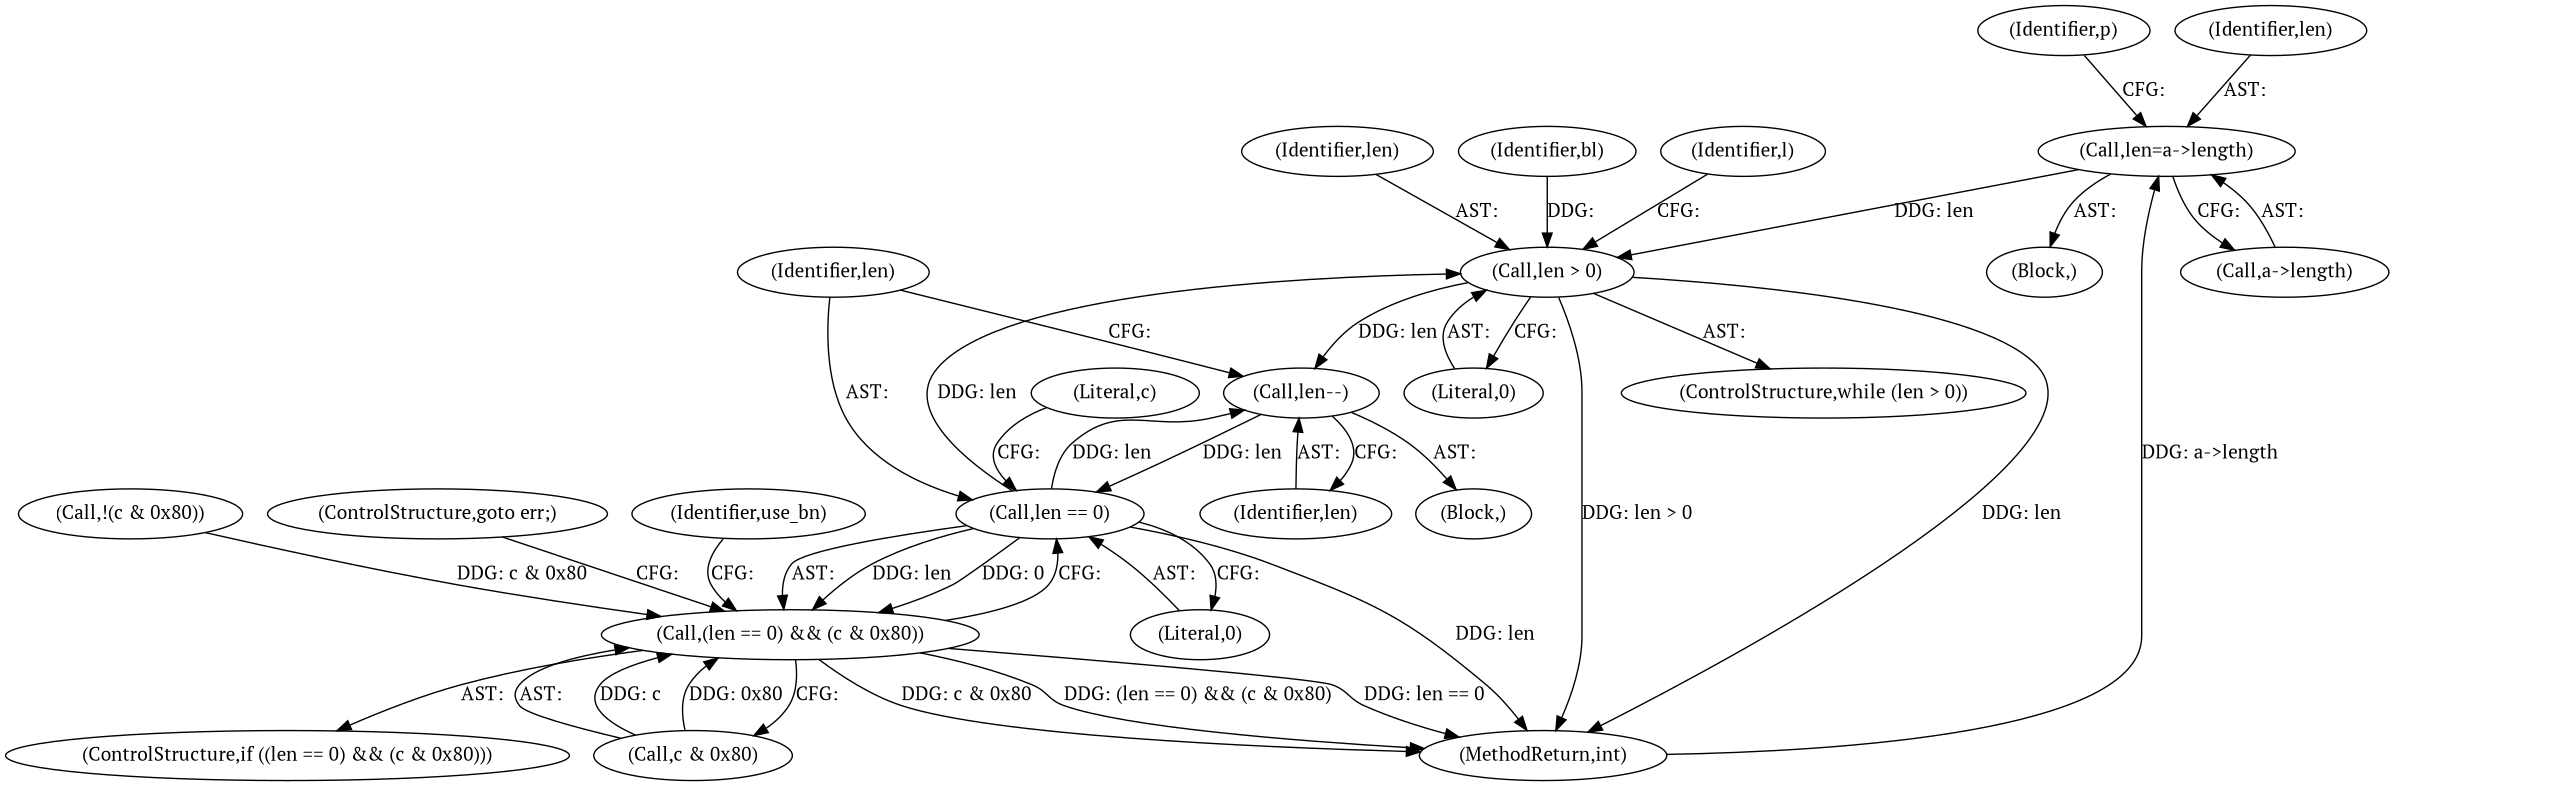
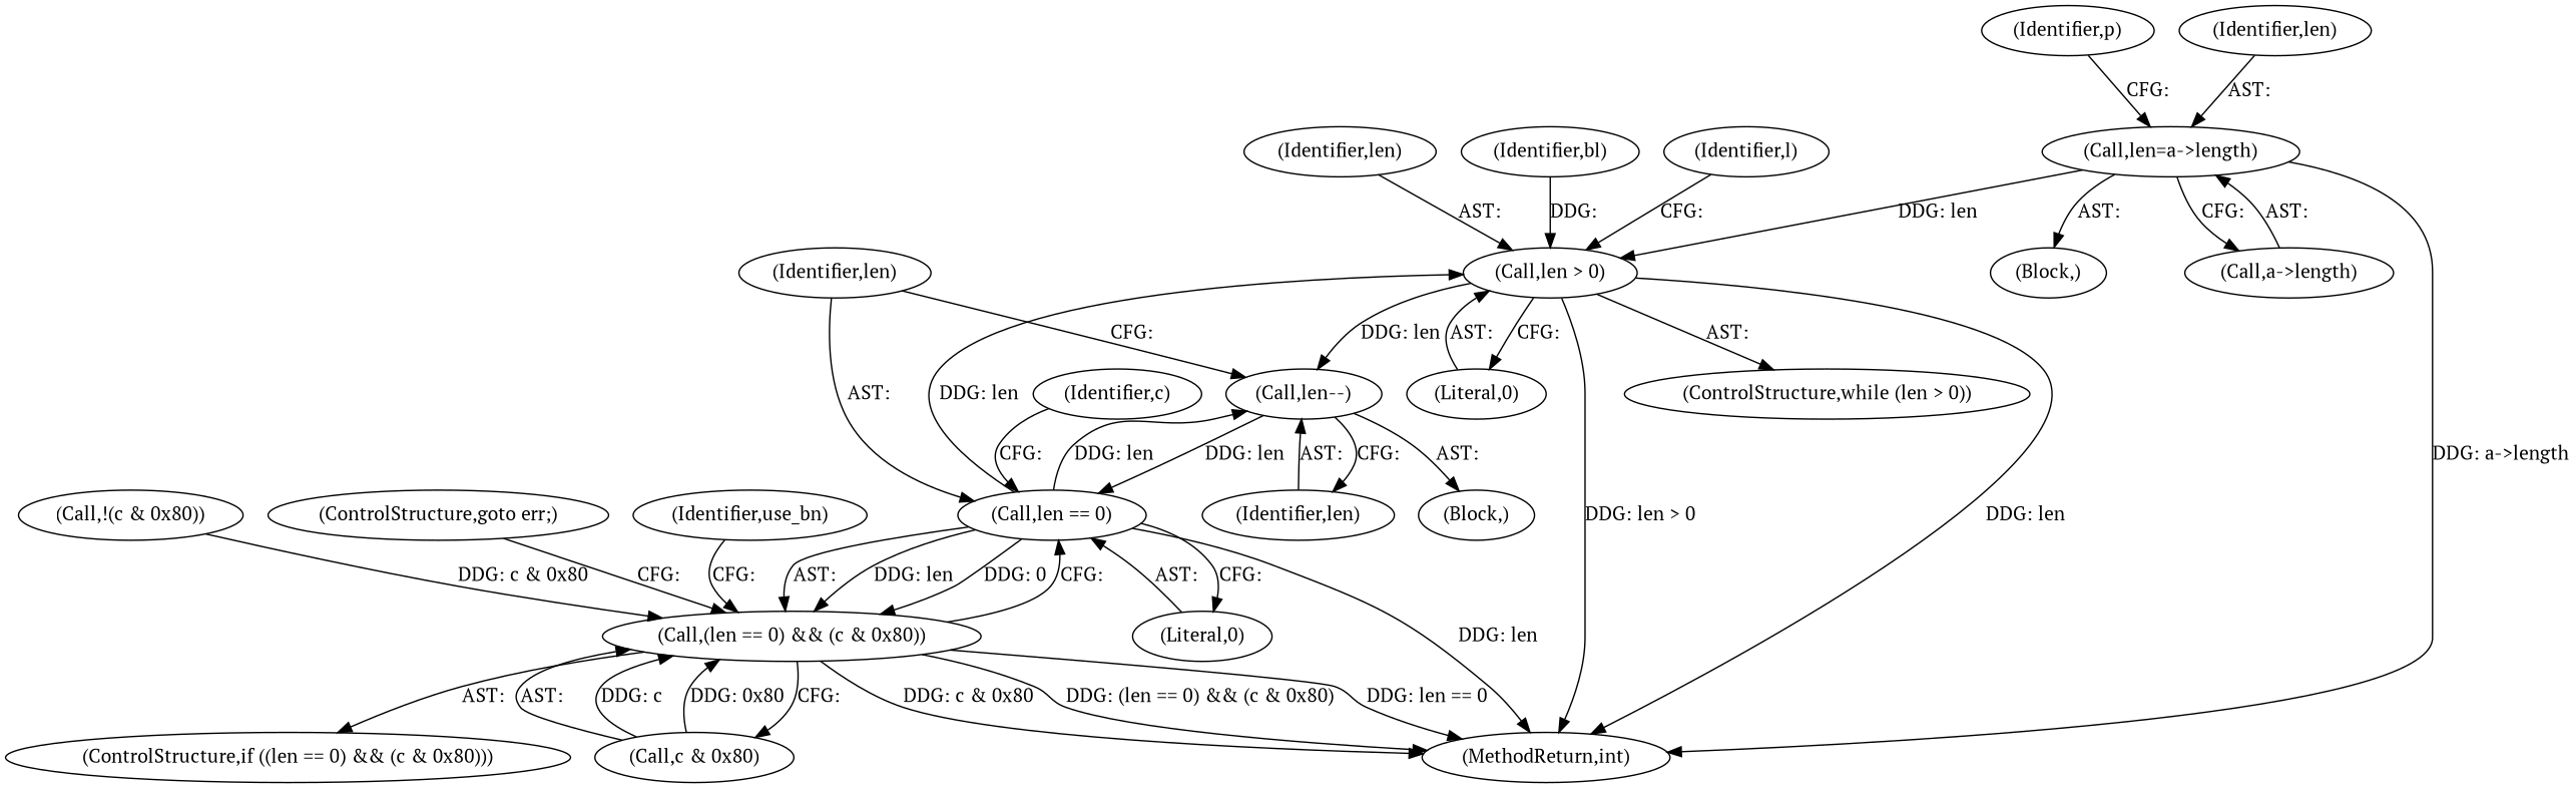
  digraph {
    fontname="PT Serif"
    node [fontname="PT Serif"]
    edge [fontname="PT Serif"]
    n1 [label="(Call,len=a->length)"]
    n2 [label="(Call,len > 0)"]
    n3 [label="(MethodReturn,int)"]
    n4 [label="(Call,a->length)"]
    n5 [label="(Block,)"]
    n6 [label="(Call,len--)"]
    n7 [label="(ControlStructure,while (len > 0))"]
    n8 [label="(Literal,0)"]
    n9 [label="(Call,len == 0)"]
    n10 [label="(Block,)"]
    n11 [label="(Identifier,len)"]
    n12 [label="(Call,(len == 0) && (c & 0x80))"]
    n13 [label="(Literal,0)"]
    n14 [label="(ControlStructure,if ((len == 0) && (c & 0x80)))"]
    n15 [label="(Call,c & 0x80)"]
    n16 [label="(Identifier,p)"]
    n17 [label="(Identifier,l)"]
-   n18 [label="(Literal,c)"]
+   n18 [label="(Identifier,c)"]
    n19 [label="(Identifier,len)"]
    n20 [label="(Identifier,len)"]
    n21 [label="(Call,!(c & 0x80))"]
    n22 [label="(ControlStructure,goto err;)"]
    n23 [label="(Identifier,bl)"]
    n24 [label="(Identifier,use_bn)"]
    n25 [label="(Identifier,len)"]
    n1 -> n2 [label="DDG: len"]
-   n3 -> n1 [label="DDG: a->length"]
+   n1 -> n3 [label="DDG: a->length"]
    n1 -> n4 [label="CFG: "]
    n1 -> n5 [label="AST: "]
    n2 -> n3 [label="DDG: len"]
    n2 -> n3 [label="DDG: len > 0"]
    n2 -> n6 [label="DDG: len"]
    n2 -> n7 [label="AST: "]
    n2 -> n8 [label="CFG: "]
    n4 -> n1 [label="AST: "]
    n6 -> n9 [label="DDG: len"]
    n6 -> n10 [label="AST: "]
    n6 -> n11 [label="CFG: "]
    n8 -> n2 [label="AST: "]
    n9 -> n2 [label="DDG: len"]
    n9 -> n3 [label="DDG: len"]
    n9 -> n6 [label="DDG: len"]
    n9 -> n12 [label="AST: "]
    n9 -> n12 [label="DDG: len"]
    n9 -> n12 [label="DDG: 0"]
    n9 -> n13 [label="CFG: "]
    n11 -> n6 [label="AST: "]
    n12 -> n3 [label="DDG: c & 0x80"]
    n12 -> n3 [label="DDG: (len == 0) && (c & 0x80)"]
    n12 -> n3 [label="DDG: len == 0"]
    n12 -> n9 [label="CFG: "]
    n12 -> n14 [label="AST: "]
    n12 -> n15 [label="CFG: "]
    n13 -> n9 [label="AST: "]
    n15 -> n12 [label="AST: "]
    n15 -> n12 [label="DDG: c"]
    n15 -> n12 [label="DDG: 0x80"]
    n16 -> n1 [label="CFG: "]
    n17 -> n2 [label="CFG: "]
    n18 -> n9 [label="CFG: "]
    n19 -> n6 [label="CFG: "]
    n19 -> n9 [label="AST: "]
    n20 -> n2 [label="AST: "]
    n21 -> n12 [label="DDG: c & 0x80"]
    n22 -> n12 [label="CFG: "]
    n23 -> n2 [label="DDG: "]
    n24 -> n12 [label="CFG: "]
    n25 -> n1 [label="AST: "]
  }
